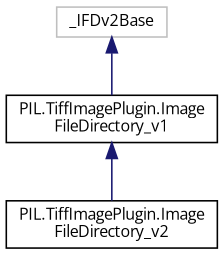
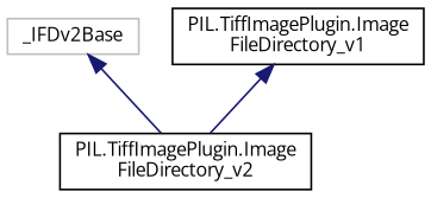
  digraph {
    fontname="Open Sans"
    rankdir=TB
    node [color=black fillcolor=white fontname="Open Sans" fontsize=10 shape=record style=filled]
    edge [color=midnightblue dir=back fontname="Open Sans" fontsize=10 labelfontname=Helvetica labelfontsize=10 style=solid]
    n1 [color=grey75 height=0.2 label=_IFDv2Base width=0.4]
    n2 [height=0.2 label="PIL.TiffImagePlugin.Image\lFileDirectory_v2" width=0.4]
    n3 [height=0.2 label="PIL.TiffImagePlugin.Image\lFileDirectory_v1" width=0.4]
-   n1 -> n3
+   n1 -> n2
    n3 -> n2
  }
